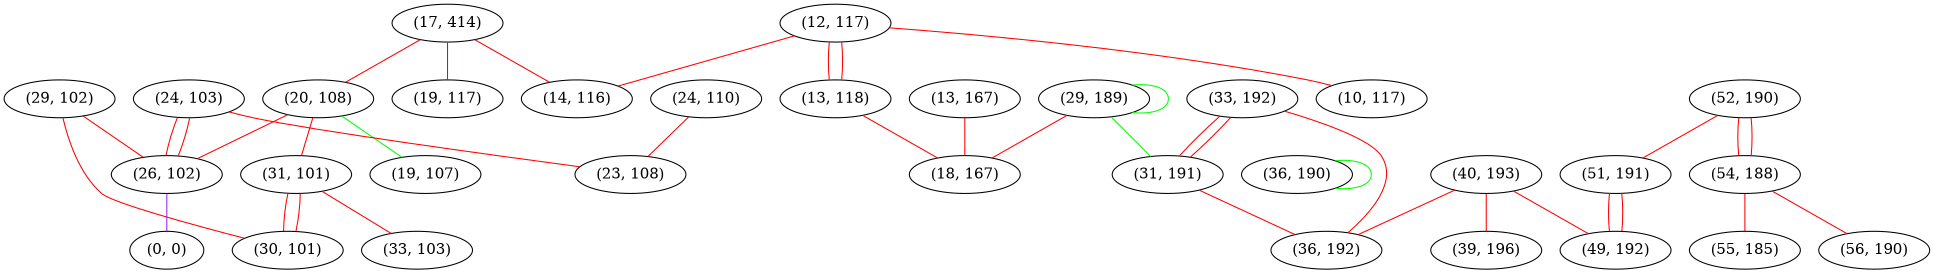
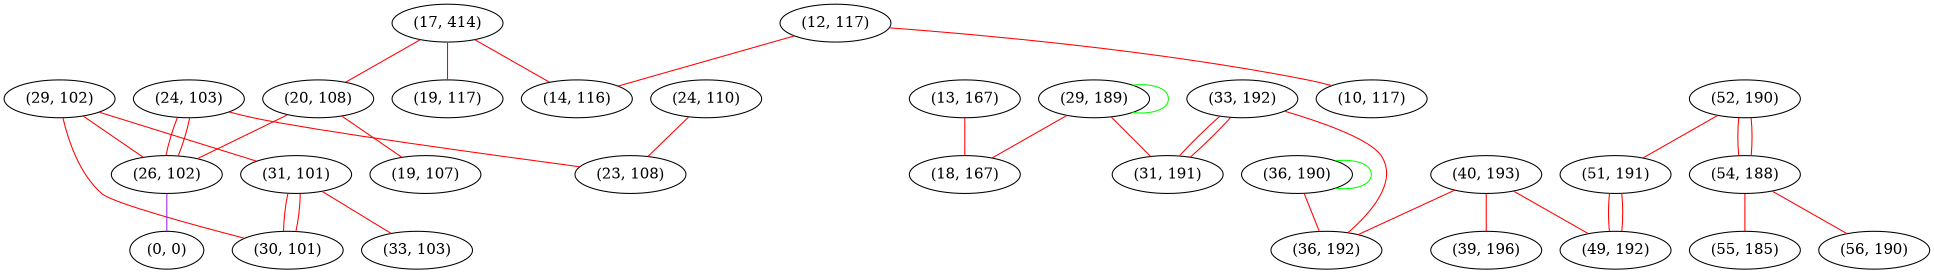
  graph {
    edge [color=red weight=1]
    "(29, 102)"
    "(26, 102)"
    "(31, 101)"
    "(30, 101)"
    "(0, 0)"
    "(33, 103)"
    n7 [label="(17, 414)"]
    "(20, 108)"
    "(19, 117)"
    "(14, 116)"
    "(19, 107)"
    "(24, 103)"
    "(23, 108)"
    "(40, 193)"
    "(49, 192)"
    "(39, 196)"
    "(36, 192)"
    "(12, 117)"
-   "(13, 118)"
    "(10, 117)"
    "(18, 167)"
    "(52, 190)"
    "(54, 188)"
    "(51, 191)"
    "(55, 185)"
    "(56, 190)"
    "(33, 192)"
    "(31, 191)"
    "(36, 190)"
    "(29, 189)"
    "(24, 110)"
    "(13, 167)"
    "(29, 102)" -- "(26, 102)"
-   "(20, 108)" -- "(31, 101)"
+   "(29, 102)" -- "(31, 101)"
    "(29, 102)" -- "(30, 101)"
    "(26, 102)" -- "(0, 0)" [color=purple weight=4]
    "(31, 101)" -- "(30, 101)"
    "(31, 101)" -- "(30, 101)"
    "(31, 101)" -- "(33, 103)"
    n7 -- "(20, 108)"
    n7 -- "(19, 117)"
    n7 -- "(14, 116)"
    "(20, 108)" -- "(26, 102)"
-   "(20, 108)" -- "(19, 107)" [color=green]
+   "(20, 108)" -- "(19, 107)"
    "(24, 103)" -- "(26, 102)"
    "(24, 103)" -- "(26, 102)"
    "(24, 103)" -- "(23, 108)"
    "(40, 193)" -- "(49, 192)"
    "(40, 193)" -- "(39, 196)"
    "(40, 193)" -- "(36, 192)"
    "(12, 117)" -- "(14, 116)"
-   "(12, 117)" -- "(13, 118)"
-   "(12, 117)" -- "(13, 118)"
    "(12, 117)" -- "(10, 117)"
-   "(13, 118)" -- "(18, 167)"
    "(52, 190)" -- "(54, 188)"
    "(52, 190)" -- "(54, 188)"
    "(52, 190)" -- "(51, 191)"
    "(54, 188)" -- "(55, 185)"
    "(54, 188)" -- "(56, 190)"
    "(51, 191)" -- "(49, 192)"
    "(51, 191)" -- "(49, 192)"
    "(33, 192)" -- "(36, 192)"
    "(33, 192)" -- "(31, 191)"
    "(33, 192)" -- "(31, 191)"
-   "(31, 191)" -- "(36, 192)"
+   "(36, 190)" -- "(36, 192)"
    "(36, 190)" -- "(36, 190)" [color=green weight=2]
    "(29, 189)" -- "(18, 167)"
-   "(29, 189)" -- "(31, 191)" [color=green]
+   "(29, 189)" -- "(31, 191)"
    "(29, 189)" -- "(29, 189)" [color=green weight=2]
    "(24, 110)" -- "(23, 108)"
    "(13, 167)" -- "(18, 167)"
  }
